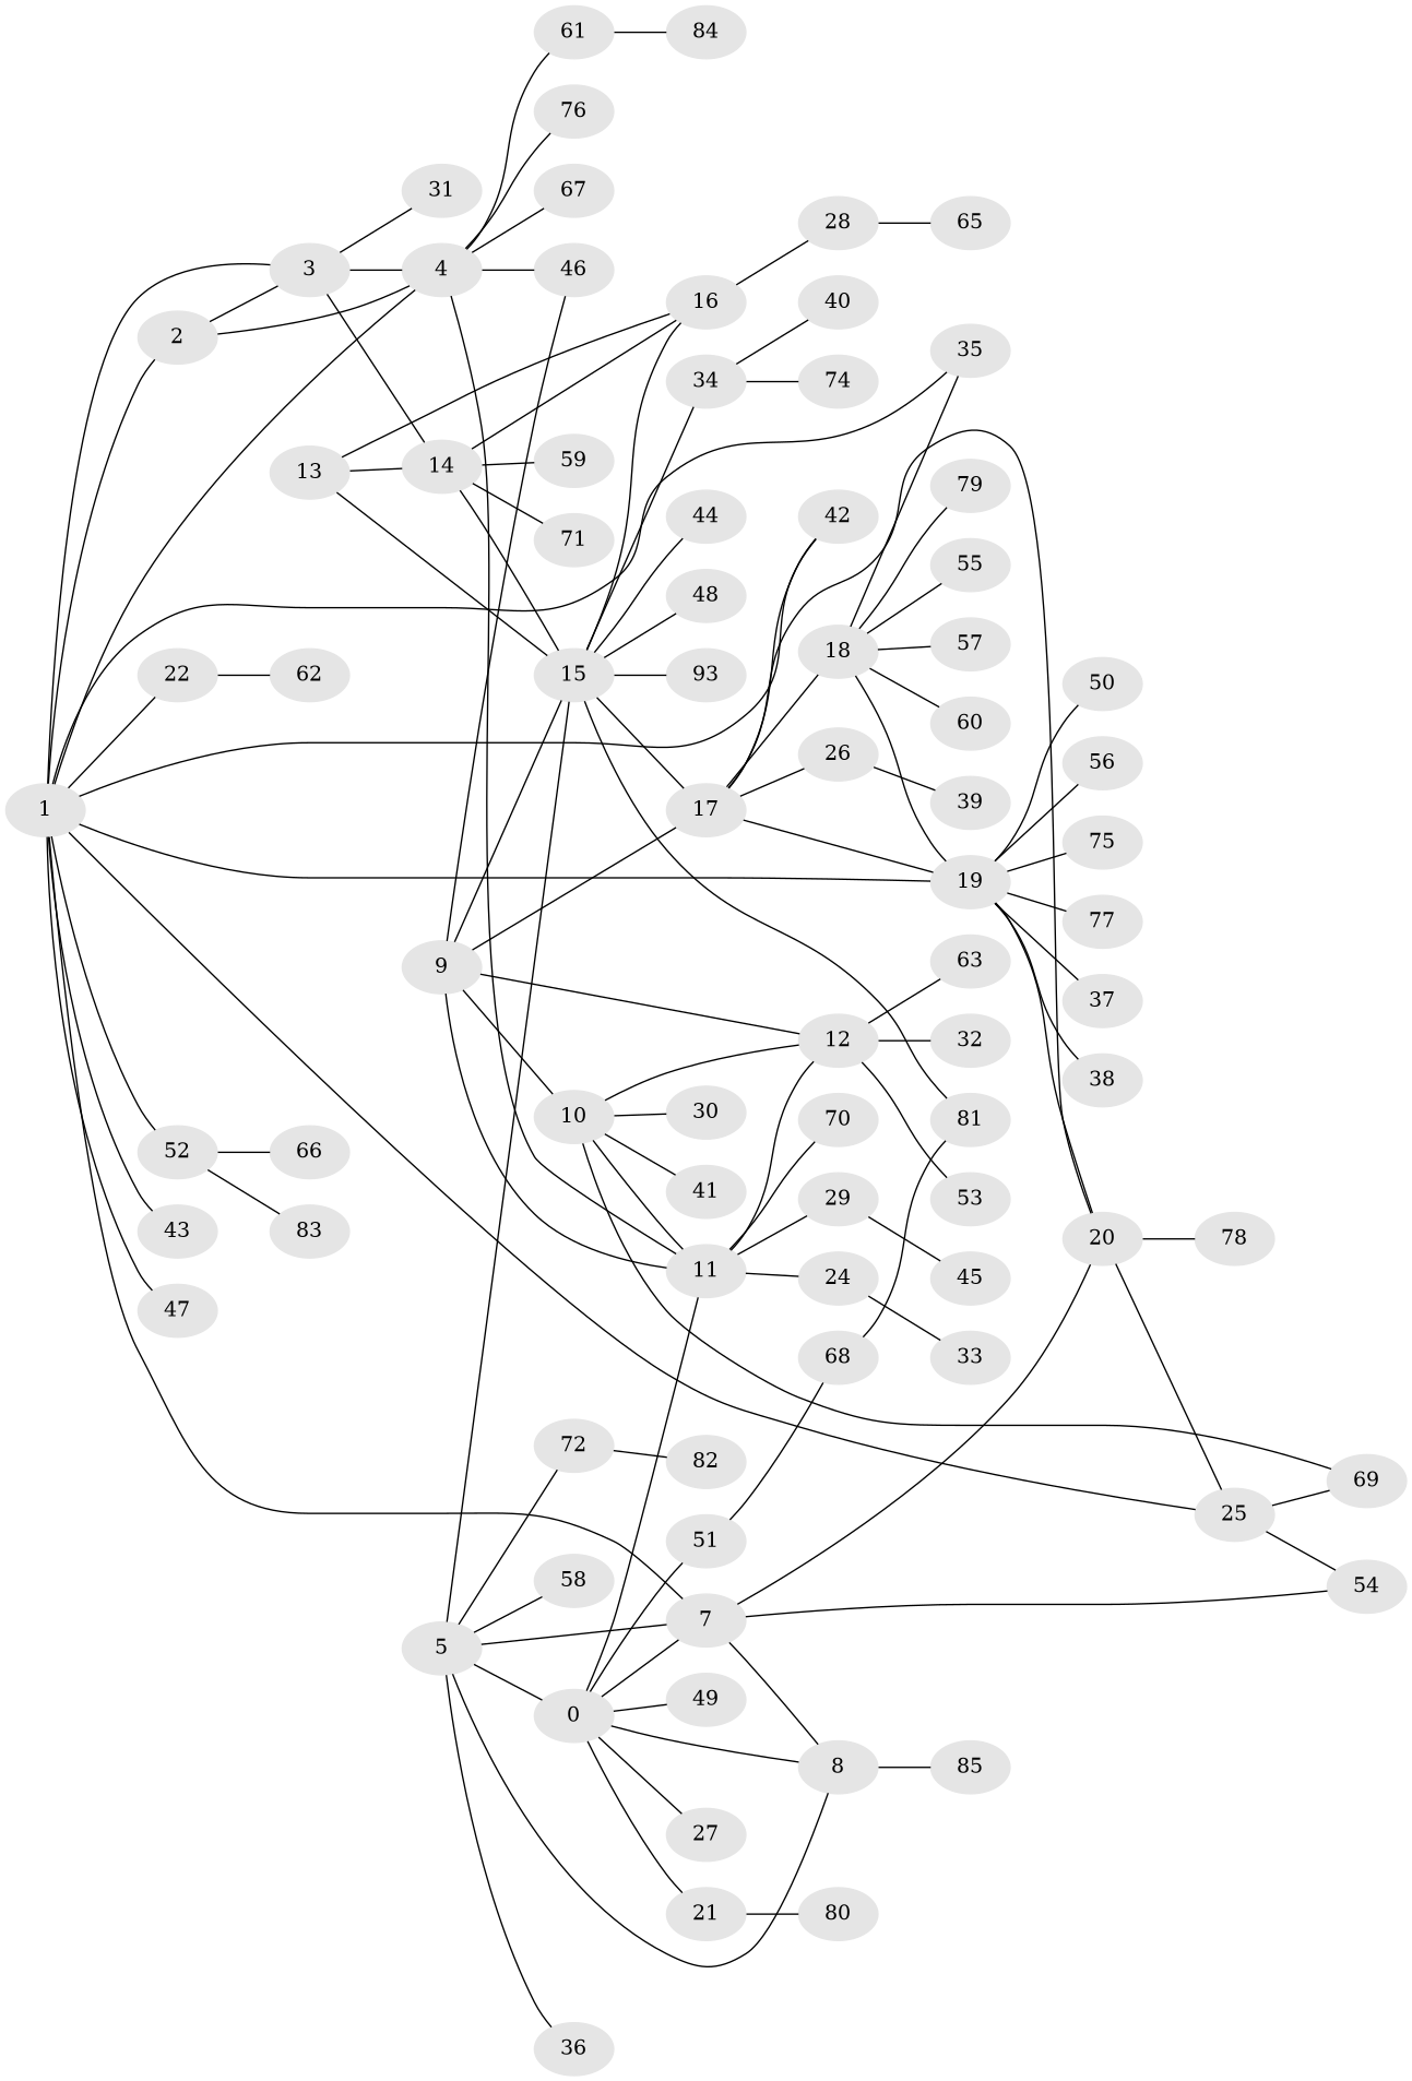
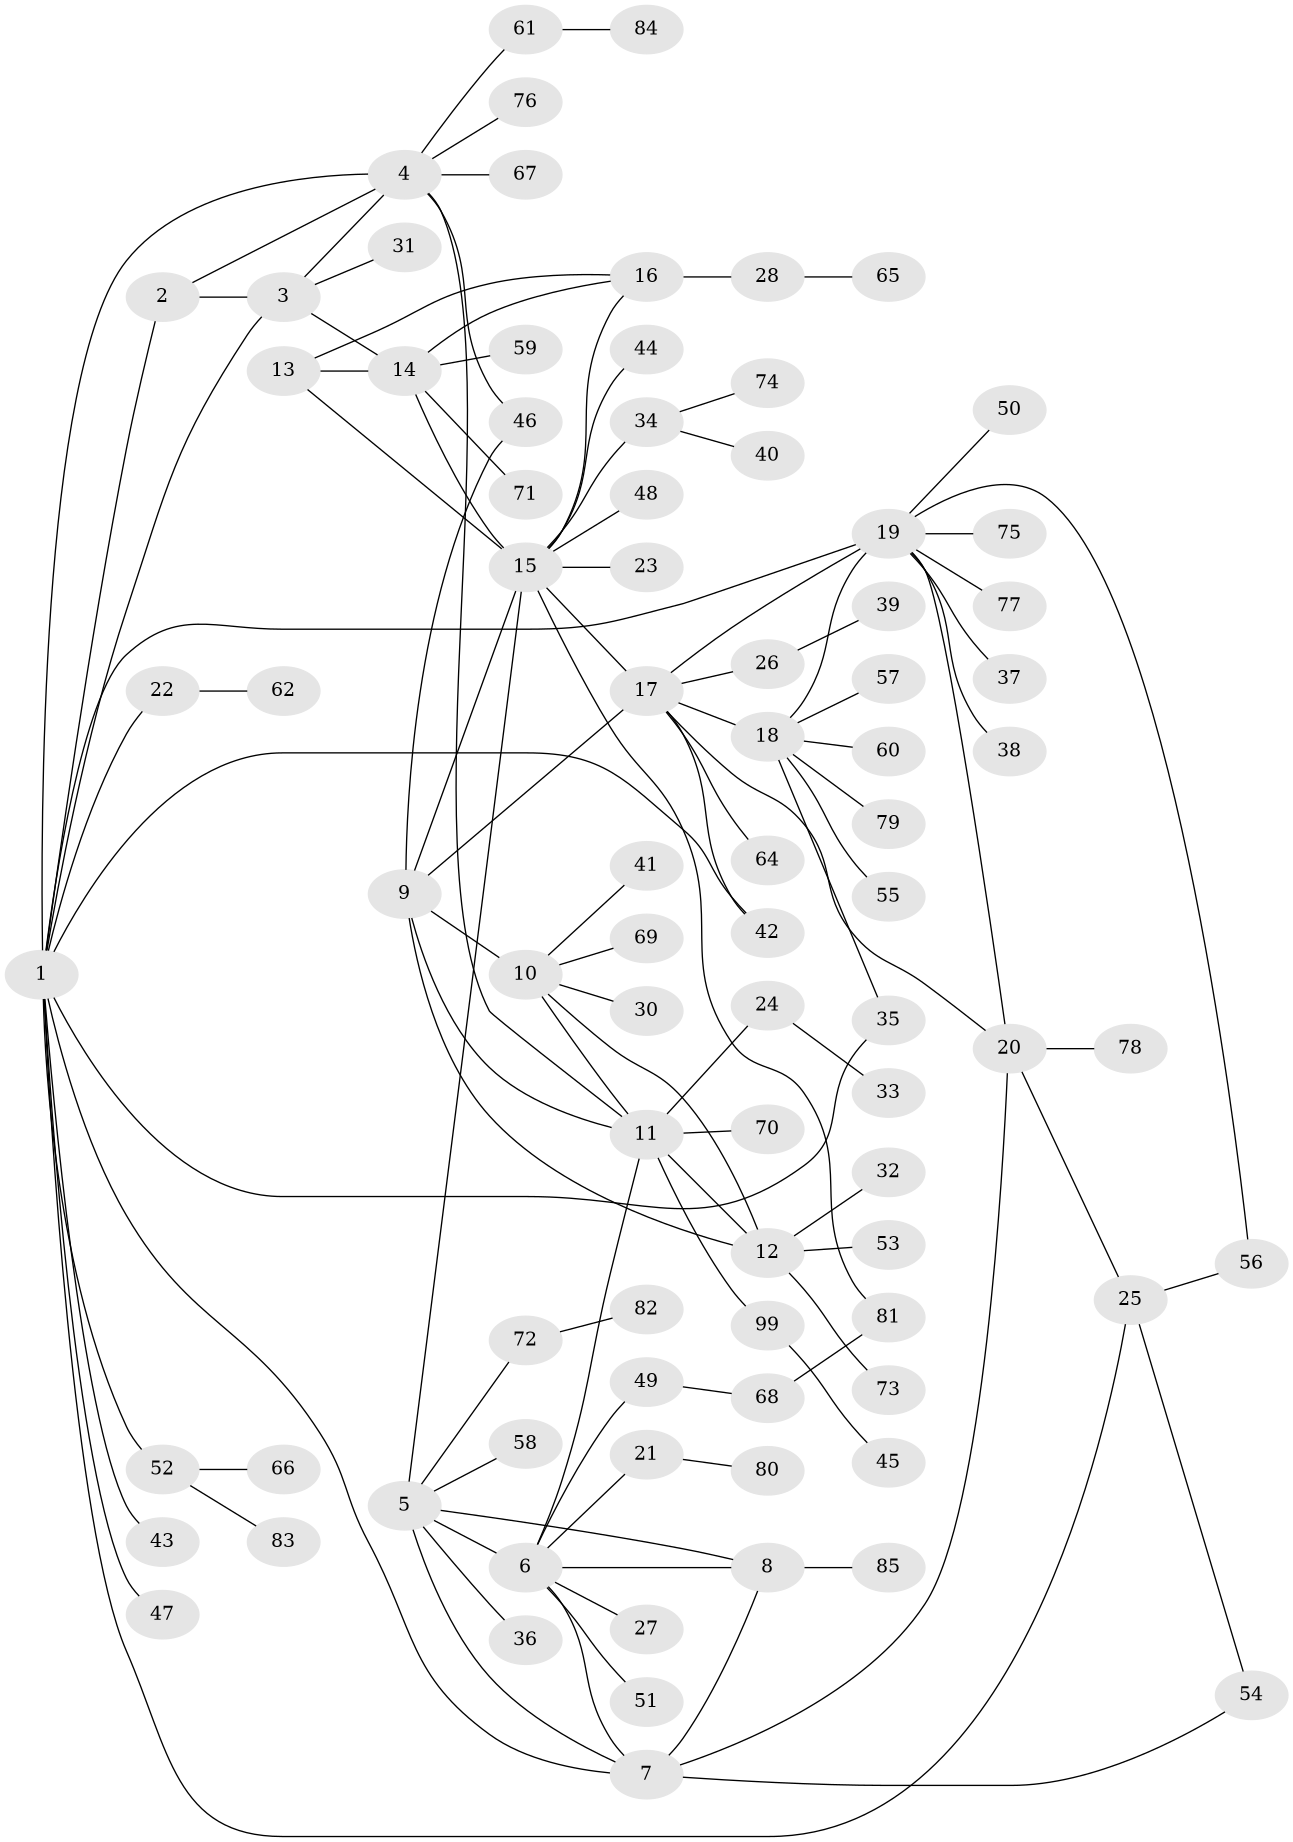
  graph {
    rankdir=LR
    node [color=gray90 style=filled]
    1
    2
    3
    4
    7
    19
    22
    25
    35
    42
    43
    47
    52
    14
    31
    11
    46
    61
    67
    76
    8
    20
    54
    37
    38
    50
    56
    75
    77
    62
    69
    66
    83
    15
    16
    59
    71
    12
    24
-   29
+   29 [label=99]
    70
    84
    5
-   6 [label=0]
+   6
    36
    58
    72
    21
    27
    49
    51
    85
    17
-   23 [label=93]
+   23
    34
    44
    48
    81
    82
    80
    68
    78
    9
    10
    30
    41
    32
    53
-   63
+   63 [label=73]
    18
    26
+   64
    33
    45
    13
    28
    40
    74
    65
    55
    57
    60
    79
    39
    1 -- 2
    1 -- 3
    1 -- 4
    1 -- 7
    1 -- 19
    1 -- 22
    1 -- 25
    1 -- 35
    1 -- 42
    1 -- 43
    1 -- 47
    1 -- 52
    2 -- 3
    2 -- 4
    3 -- 4
    3 -- 14
    3 -- 31
    4 -- 11
    4 -- 46
    4 -- 61
    4 -- 67
    4 -- 76
    7 -- 8
    7 -- 20
    7 -- 54
    19 -- 20
    19 -- 37
    19 -- 38
    19 -- 50
    19 -- 56
    19 -- 75
    19 -- 77
    22 -- 62
    25 -- 54
-   25 -- 69
+   25 -- 56
    52 -- 66
    52 -- 83
    14 -- 15
    14 -- 16
    14 -- 59
    14 -- 71
    11 -- 12
    11 -- 24
    11 -- 29
    11 -- 70
    61 -- 84
    8 -- 85
    20 -- 25
    20 -- 78
    15 -- 16
    15 -- 17
    15 -- 23
    15 -- 34
    15 -- 44
    15 -- 48
    15 -- 81
    16 -- 28
    12 -- 32
    12 -- 53
    12 -- 63
    24 -- 33
    29 -- 45
    5 -- 7
    5 -- 8
    5 -- 15
    5 -- 6
    5 -- 36
    5 -- 58
    5 -- 72
    6 -- 7
    6 -- 11
    6 -- 8
    6 -- 21
    6 -- 27
    6 -- 49
    6 -- 51
    72 -- 82
    21 -- 80
-   51 -- 68
+   49 -- 68
    17 -- 19
    17 -- 42
    17 -- 20
    17 -- 18
    17 -- 26
+   17 -- 64
    34 -- 40
    34 -- 74
    68 -- 81
    9 -- 11
    9 -- 46
    9 -- 15
    9 -- 12
    9 -- 17
    9 -- 10
    10 -- 11
    10 -- 69
    10 -- 12
    10 -- 30
    10 -- 41
    18 -- 19
    18 -- 35
    18 -- 55
    18 -- 57
    18 -- 60
    18 -- 79
    26 -- 39
    13 -- 14
    13 -- 15
    13 -- 16
    28 -- 65
  }
